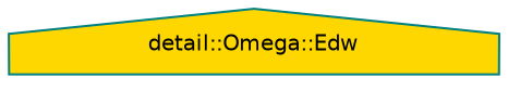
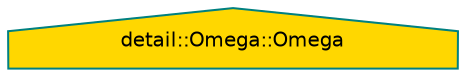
  digraph {
    rankdir=LR
-   n1 [color=teal fillcolor=gold fontname=Helvetica fontsize=10 height=0.2 label="detail::Omega::Edw" shape=house style=filled width=0.4]
+   n1 [color=teal fillcolor=gold fontname=Helvetica fontsize=10 height=0.2 label="detail::Omega::Omega" shape=house style=filled width=0.4]
  }
